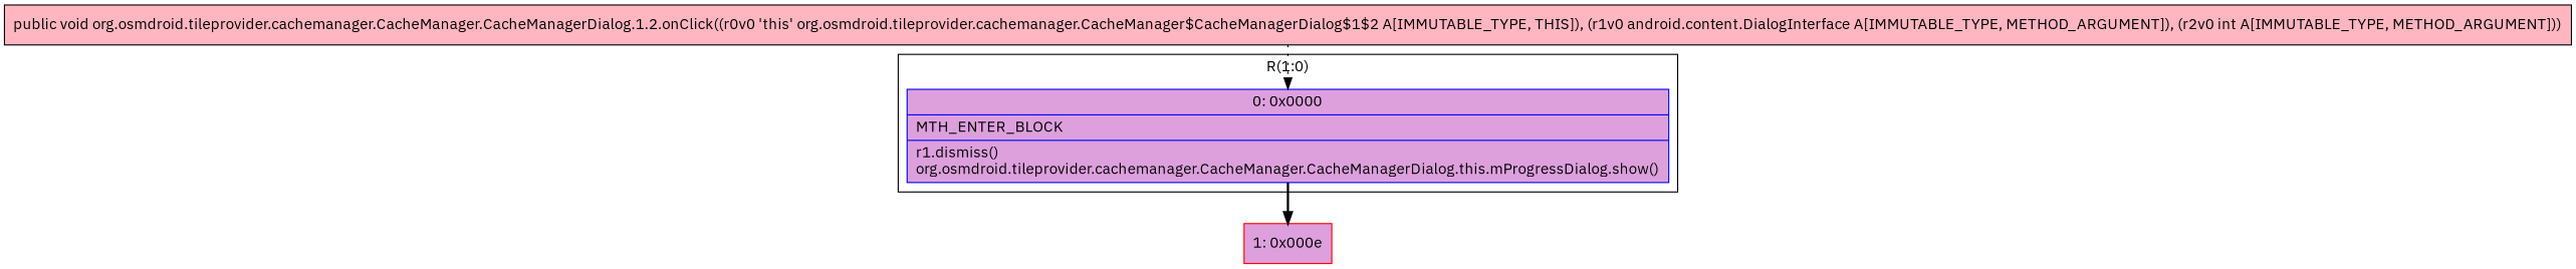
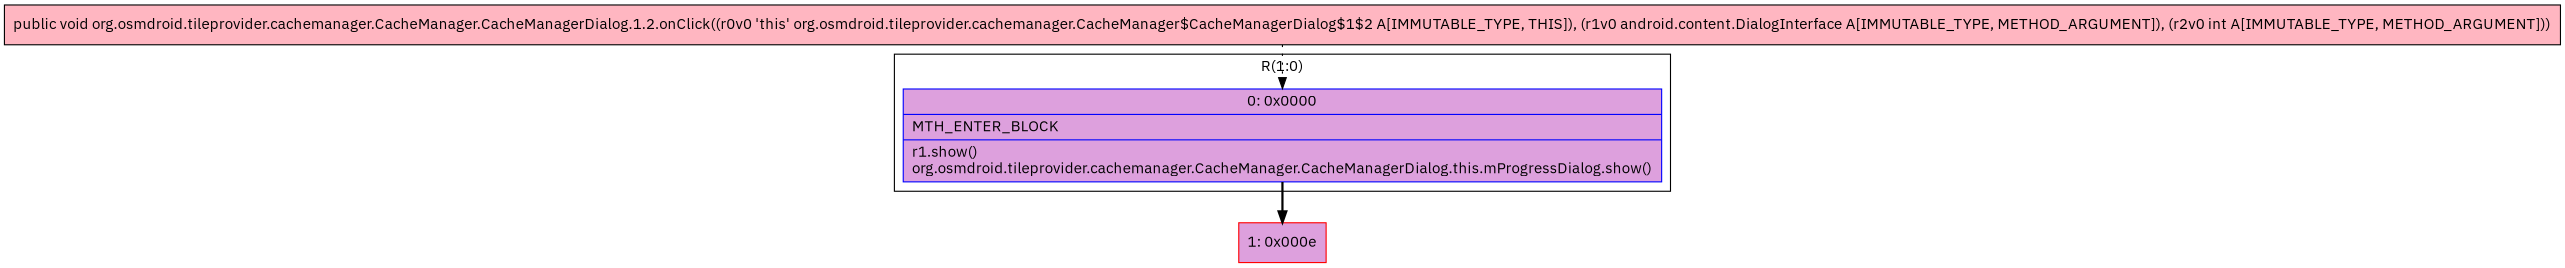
  digraph {
    fontname="IBM Plex Sans"
    node [shape=record style=filled fillcolor=plum fontname="IBM Plex Sans"]
    edge [fontname="IBM Plex Sans"]
-   n1 [color=blue label="{0\:\ 0x0000|MTH_ENTER_BLOCK\l|r1.dismiss()\lorg.osmdroid.tileprovider.cachemanager.CacheManager.CacheManagerDialog.this.mProgressDialog.show()\l}"]
+   n1 [color=blue label="{0\:\ 0x0000|MTH_ENTER_BLOCK\l|r1.show()\lorg.osmdroid.tileprovider.cachemanager.CacheManager.CacheManagerDialog.this.mProgressDialog.show()\l}"]
    n2 [color=red label="{1\:\ 0x000e}"]
    n3 [label="{public void org.osmdroid.tileprovider.cachemanager.CacheManager.CacheManagerDialog.1.2.onClick((r0v0 'this' org.osmdroid.tileprovider.cachemanager.CacheManager$CacheManagerDialog$1$2 A[IMMUTABLE_TYPE, THIS]), (r1v0 android.content.DialogInterface A[IMMUTABLE_TYPE, METHOD_ARGUMENT]), (r2v0 int A[IMMUTABLE_TYPE, METHOD_ARGUMENT])) }" fillcolor=lightpink]
    subgraph cluster_1 {
      label="R(1:0)"
      n1
    }
    n1 -> n2 [style=bold]
    n3 -> n1 [style=dotted]
  }
